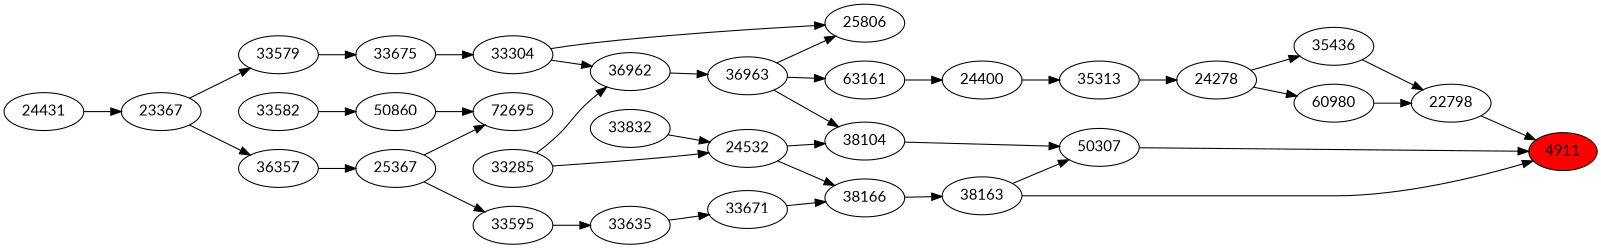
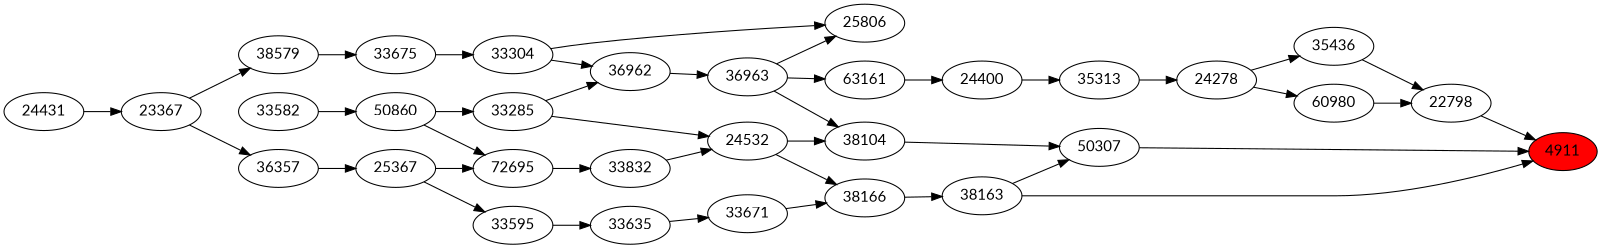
  strict digraph {
    fontname=Lato
    rankdir=LR
    node [fontname=Lato]
    edge [fontname=Lato]
    n1 [fillcolor=red label=4911 style=filled]
    n2 [label=22798]
    n3 [label=50307]
    n4 [label=38163]
    n5 [label=35436]
    n6 [label=60980]
    n7 [label=38104]
    n8 [label=38166]
    n9 [label=24278]
    n10 [label=24532]
    n11 [label=36963]
    n12 [label=63161]
    n13 [label=25806]
    n14 [label=24400]
    n15 [label=33671]
    n16 [label=35313]
    n17 [label=33285]
    n18 [label=36962]
    n19 [label=33832]
    n20 [label=33635]
    n21 [label=50860]
    n22 [label=72695]
    n23 [label=33595]
    n24 [label=33304]
    n25 [label=33582]
    n26 [label=25367]
    n27 [label=33675]
    n28 [label=36357]
-   n29 [label=33579]
+   n29 [label=38579]
    n30 [label=23367]
    n31 [label=24431]
    n2 -> n1
    n3 -> n1
    n4 -> n1
    n4 -> n3
    n5 -> n2
    n6 -> n2
    n7 -> n3
    n8 -> n4
    n9 -> n5
    n9 -> n6
    n10 -> n7
    n10 -> n8
    n11 -> n7
    n11 -> n12
    n11 -> n13
    n12 -> n14
    n14 -> n16
    n15 -> n8
    n16 -> n9
    n17 -> n10
    n17 -> n18
    n18 -> n11
    n19 -> n10
    n20 -> n15
+   n21 -> n17
    n21 -> n22
+   n22 -> n19
    n23 -> n20
    n24 -> n13
    n24 -> n18
    n25 -> n21
    n26 -> n22
    n26 -> n23
    n27 -> n24
    n28 -> n26
    n29 -> n27
    n30 -> n28
    n30 -> n29
    n31 -> n30
  }
